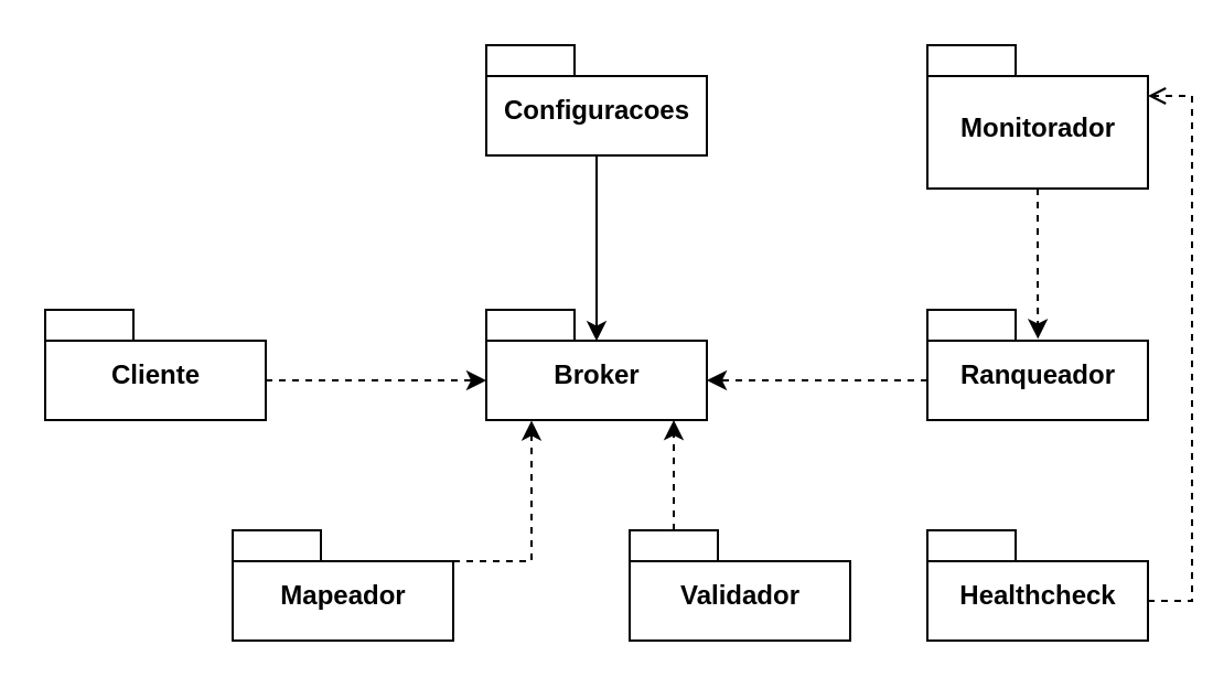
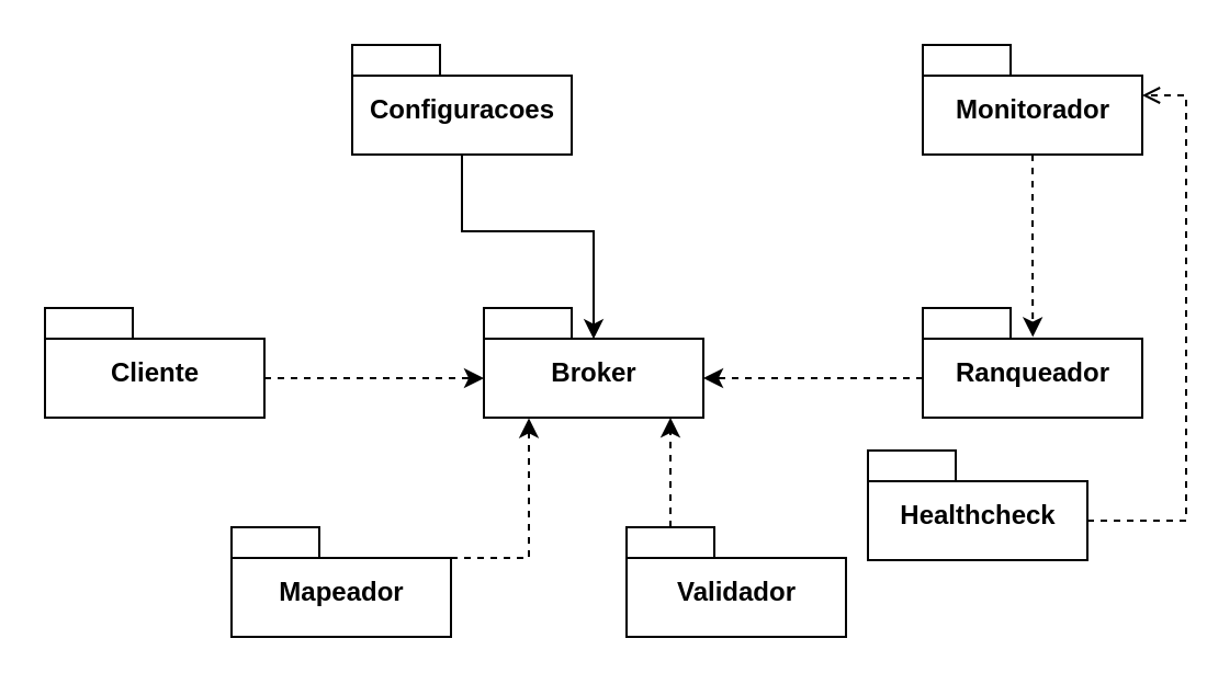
  <mxCell id="0" />
  <mxCell id="1" parent="0" />
  <mxCell id="2" style="edgeStyle=orthogonalEdgeStyle;rounded=0;orthogonalLoop=1;jettySize=auto;html=1;exitX=0;exitY=0;exitDx=0;exitDy=32;exitPerimeter=0;entryX=0;entryY=0;entryDx=100;entryDy=32;entryPerimeter=0;dashed=1;" parent="1" source="3" target="10" edge="1"><mxGeometry relative="1" as="geometry" /></mxCell>
  <mxCell id="3" value="Ranqueador" style="shape=folder;fontStyle=1;spacingTop=10;tabWidth=40;tabHeight=14;tabPosition=left;html=1;" parent="1" vertex="1"><mxGeometry x="420" y="140" width="100" height="50" as="geometry" /></mxCell>
  <mxCell id="4" style="edgeStyle=orthogonalEdgeStyle;rounded=0;orthogonalLoop=1;jettySize=auto;html=1;entryX=0.501;entryY=0.264;entryDx=0;entryDy=0;entryPerimeter=0;dashed=1;" parent="1" source="5" target="3" edge="1"><mxGeometry relative="1" as="geometry" /></mxCell>
- <mxCell id="5" value="Monitorador" style="shape=folder;fontStyle=1;spacingTop=10;tabWidth=40;tabHeight=14;tabPosition=left;html=1;" parent="1" vertex="1"><mxGeometry x="420" y="20" width="100" height="65" as="geometry" /></mxCell>
+ <mxCell id="5" value="Monitorador" style="shape=folder;fontStyle=1;spacingTop=10;tabWidth=40;tabHeight=14;tabPosition=left;html=1;" parent="1" vertex="1"><mxGeometry x="420" y="20" width="100" height="50" as="geometry" /></mxCell>
  <mxCell id="6" style="edgeStyle=orthogonalEdgeStyle;rounded=0;orthogonalLoop=1;jettySize=auto;html=1;exitX=0;exitY=0;exitDx=100;exitDy=32;exitPerimeter=0;entryX=0;entryY=0;entryDx=100;entryDy=23;entryPerimeter=0;dashed=1;endArrow=open;" parent="1" source="7" target="5" edge="1"><mxGeometry relative="1" as="geometry" /></mxCell>
- <mxCell id="7" value="Healthcheck" style="shape=folder;fontStyle=1;spacingTop=10;tabWidth=40;tabHeight=14;tabPosition=left;html=1;" parent="1" vertex="1"><mxGeometry x="420" y="240" width="100" height="50" as="geometry" /></mxCell>
+ <mxCell id="7" value="Healthcheck" style="shape=folder;fontStyle=1;spacingTop=10;tabWidth=40;tabHeight=14;tabPosition=left;html=1;" parent="1" vertex="1"><mxGeometry x="395" y="205" width="100" height="50" as="geometry" /></mxCell>
  <mxCell id="8" style="edgeStyle=orthogonalEdgeStyle;rounded=0;orthogonalLoop=1;jettySize=auto;html=1;entryX=0.5;entryY=0.283;entryDx=0;entryDy=0;entryPerimeter=0;dashed=0;" parent="1" source="9" target="10" edge="1"><mxGeometry relative="1" as="geometry" /></mxCell>
- <mxCell id="9" value="Configuracoes" style="shape=folder;fontStyle=1;spacingTop=10;tabWidth=40;tabHeight=14;tabPosition=left;html=1;" parent="1" vertex="1"><mxGeometry x="220" y="20" width="100" height="50" as="geometry" /></mxCell>
+ <mxCell id="9" value="Configuracoes" style="shape=folder;fontStyle=1;spacingTop=10;tabWidth=40;tabHeight=14;tabPosition=left;html=1;" parent="1" vertex="1"><mxGeometry x="160" y="20" width="100" height="50" as="geometry" /></mxCell>
  <mxCell id="10" value="Broker" style="shape=folder;fontStyle=1;spacingTop=10;tabWidth=40;tabHeight=14;tabPosition=left;html=1;" parent="1" vertex="1"><mxGeometry x="220" y="140" width="100" height="50" as="geometry" /></mxCell>
  <mxCell id="11" style="edgeStyle=orthogonalEdgeStyle;rounded=0;orthogonalLoop=1;jettySize=auto;html=1;exitX=0;exitY=0;exitDx=100;exitDy=32;exitPerimeter=0;entryX=0;entryY=0;entryDx=0;entryDy=32;entryPerimeter=0;dashed=1;" parent="1" source="12" target="10" edge="1"><mxGeometry relative="1" as="geometry" /></mxCell>
  <mxCell id="12" value="Cliente" style="shape=folder;fontStyle=1;spacingTop=10;tabWidth=40;tabHeight=14;tabPosition=left;html=1;" parent="1" vertex="1"><mxGeometry x="20" y="140" width="100" height="50" as="geometry" /></mxCell>
  <mxCell id="13" style="edgeStyle=orthogonalEdgeStyle;rounded=0;orthogonalLoop=1;jettySize=auto;html=1;exitX=0;exitY=0;exitDx=70;exitDy=14;exitPerimeter=0;entryX=0.205;entryY=1.004;entryDx=0;entryDy=0;entryPerimeter=0;dashed=1;" parent="1" source="14" target="10" edge="1"><mxGeometry relative="1" as="geometry" /></mxCell>
  <mxCell id="14" value="Mapeador" style="shape=folder;fontStyle=1;spacingTop=10;tabWidth=40;tabHeight=14;tabPosition=left;html=1;" parent="1" vertex="1"><mxGeometry x="105" y="240" width="100" height="50" as="geometry" /></mxCell>
  <mxCell id="15" style="edgeStyle=orthogonalEdgeStyle;rounded=0;orthogonalLoop=1;jettySize=auto;html=1;exitX=0;exitY=0;exitDx=20;exitDy=0;exitPerimeter=0;entryX=0.85;entryY=1;entryDx=0;entryDy=0;entryPerimeter=0;dashed=1;" parent="1" source="16" target="10" edge="1"><mxGeometry relative="1" as="geometry" /></mxCell>
  <mxCell id="16" value="Validador" style="shape=folder;fontStyle=1;spacingTop=10;tabWidth=40;tabHeight=14;tabPosition=left;html=1;" parent="1" vertex="1"><mxGeometry x="285" y="240" width="100" height="50" as="geometry" /></mxCell>
